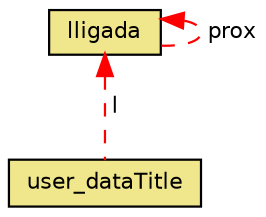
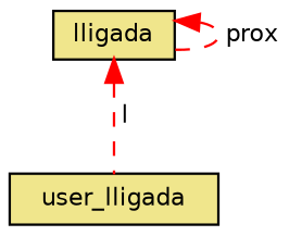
  digraph {
    node [color=black fillcolor=khaki fontname=Helvetica fontsize=10 shape=record style=filled]
    edge [color=red dir=back fontname=Helvetica fontsize=10 labelfontname=Helvetica labelfontsize=10 style=dashed]
-   n1 [fontcolor=black height=0.2 label=user_dataTitle width=0.4]
+   n1 [fontcolor=black height=0.2 label=user_lligada width=0.4]
    n2 [height=0.2 label=lligada width=0.4]
    n2 -> n1 [label=" l"]
    n2 -> n2 [label=" prox"]
  }
